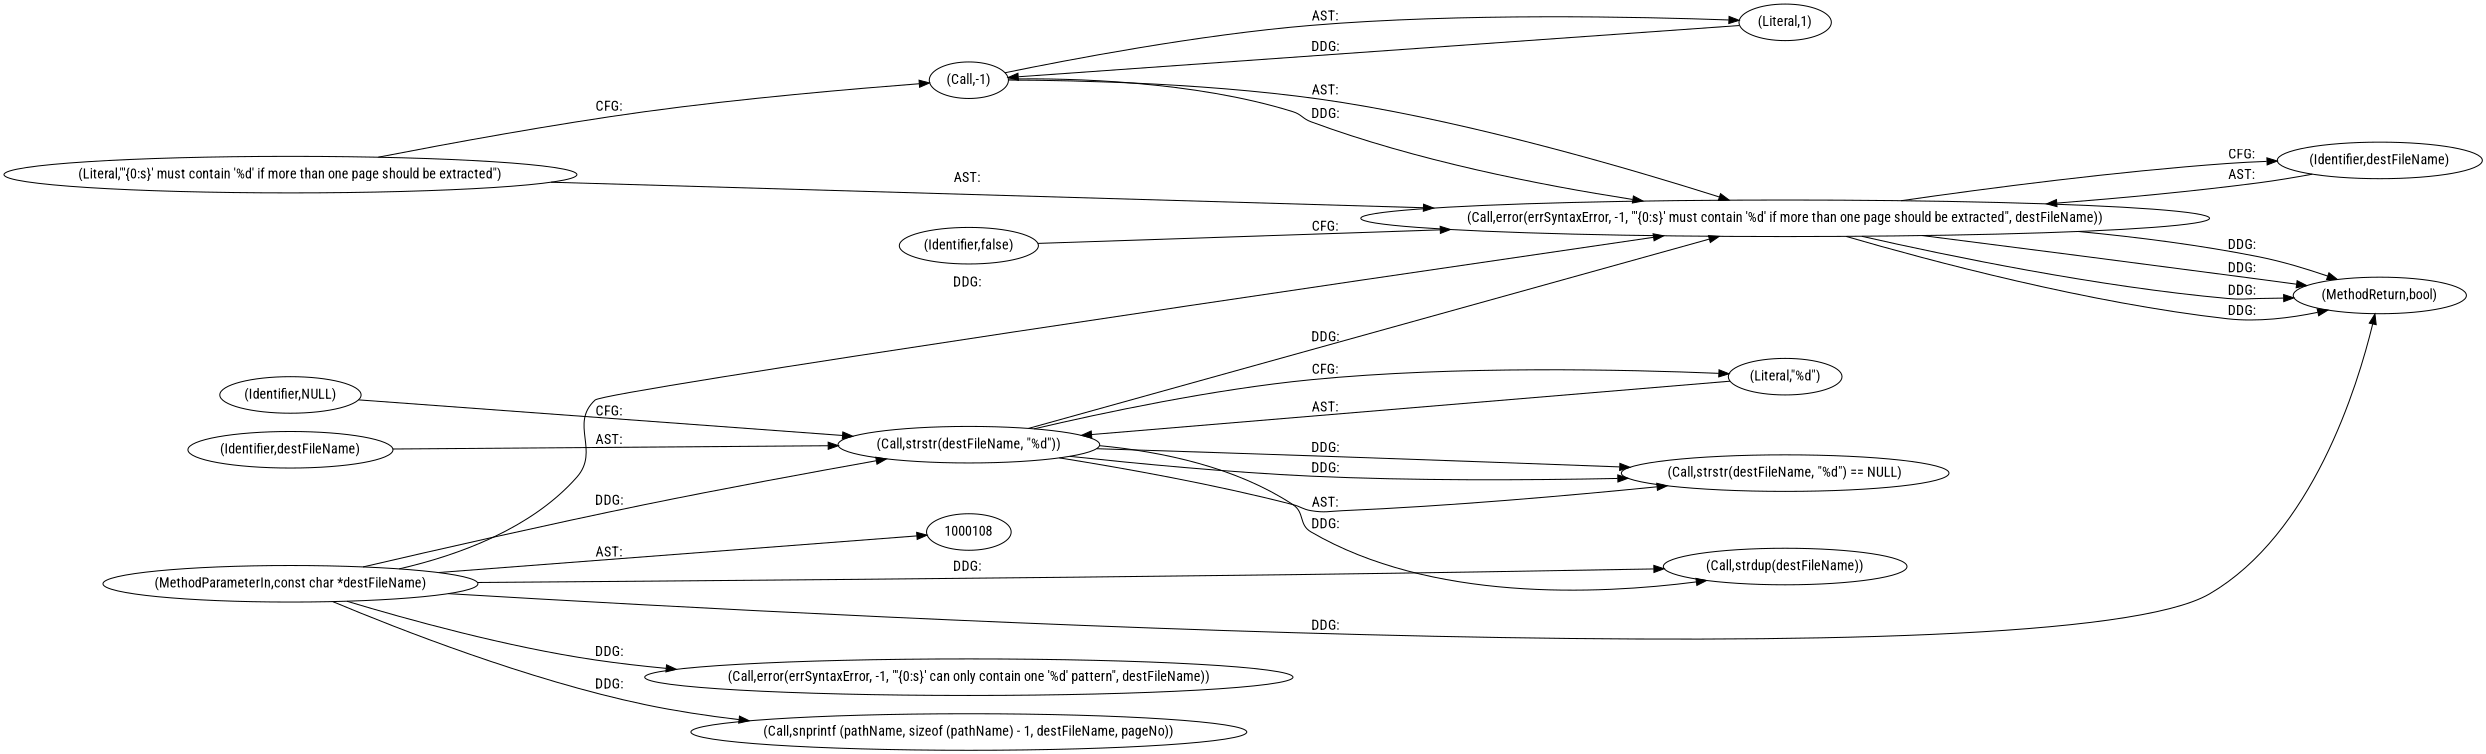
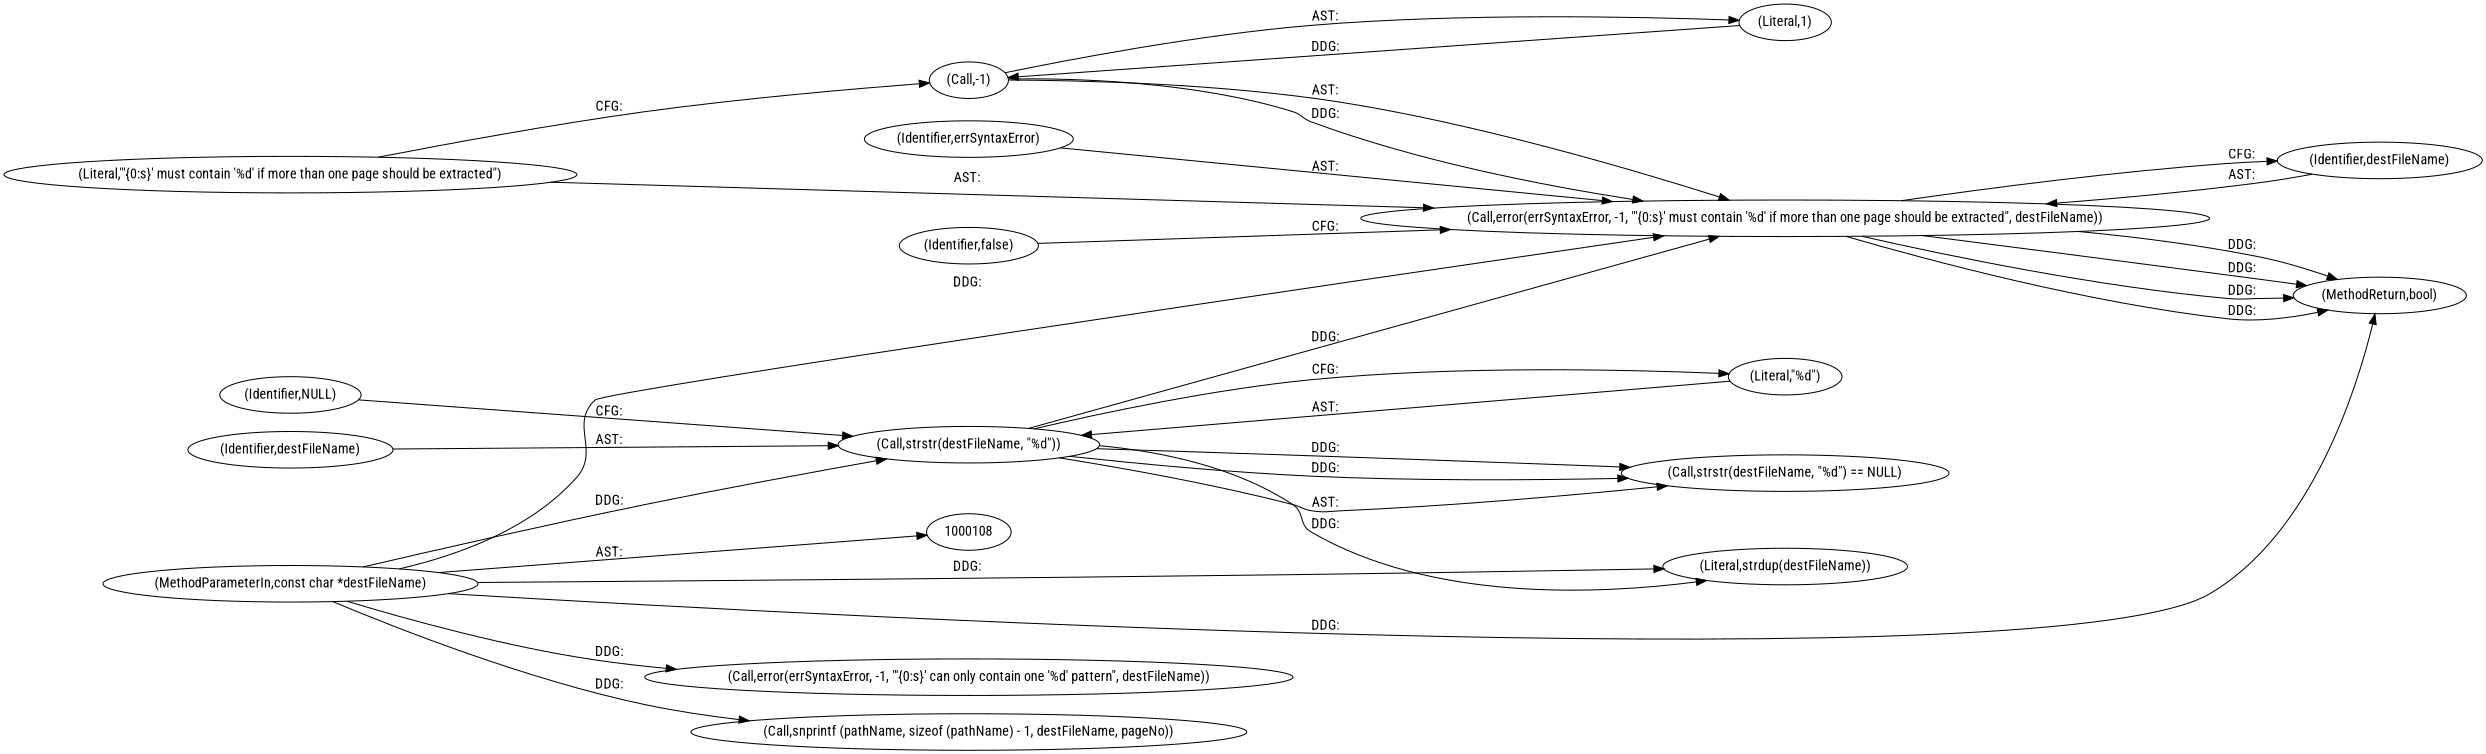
  digraph {
    fontname="Roboto Condensed"
    rankdir=LR
    node [fontname="Roboto Condensed"]
    edge [fontname="Roboto Condensed"]
    n1 [label="(Call,error(errSyntaxError, -1, \"'{0:s}' must contain '%d' if more than one page should be extracted\", destFileName))"]
    n2 [label="(MethodReturn,bool)"]
    n3 [label="(Identifier,destFileName)"]
    n4 [label="(Call,-1)"]
    n5 [label="(Literal,1)"]
    n6 [label="(Call,strstr(destFileName, \"%d\"))"]
    n7 [label="(Call,strstr(destFileName, \"%d\") == NULL)"]
-   n8 [label="(Call,strdup(destFileName))"]
+   n8 [label="(Literal,strdup(destFileName))"]
    n9 [label="(Literal,\"%d\")"]
    n10 [label="(MethodParameterIn,const char *destFileName)"]
    n11 [label="(Call,error(errSyntaxError, -1, \"'{0:s}' can only contain one '%d' pattern\", destFileName))"]
    n12 [label="(Call,snprintf (pathName, sizeof (pathName) - 1, destFileName, pageNo))"]
    1000108
    n14 [label="(Literal,\"'{0:s}' must contain '%d' if more than one page should be extracted\")"]
    n15 [label="(Identifier,NULL)"]
+   n16 [label="(Identifier,errSyntaxError)"]
    n17 [label="(Identifier,destFileName)"]
    n18 [label="(Identifier,false)"]
    n1 -> n2 [label="DDG: "]
    n1 -> n2 [label="DDG: "]
    n1 -> n2 [label="DDG: "]
    n1 -> n2 [label="DDG: "]
    n1 -> n3 [label="CFG: "]
    n3 -> n1 [label="AST: "]
    n4 -> n1 [label="AST: "]
    n4 -> n1 [label="DDG: "]
    n4 -> n5 [label="AST: "]
    n5 -> n4 [label="DDG: "]
    n6 -> n1 [label="DDG: "]
    n6 -> n7 [label="AST: "]
    n6 -> n7 [label="DDG: "]
    n6 -> n7 [label="DDG: "]
    n6 -> n8 [label="DDG: "]
    n6 -> n9 [label="CFG: "]
    n9 -> n6 [label="AST: "]
    n10 -> n1 [label="DDG: "]
    n10 -> n2 [label="DDG: "]
    n10 -> n6 [label="DDG: "]
    n10 -> n8 [label="DDG: "]
    n10 -> n11 [label="DDG: "]
    n10 -> n12 [label="DDG: "]
    n10 -> 1000108 [label="AST: "]
    n14 -> n1 [label="AST: "]
    n14 -> n4 [label="CFG: "]
    n15 -> n6 [label="CFG: "]
+   n16 -> n1 [label="AST: "]
    n17 -> n6 [label="AST: "]
    n18 -> n1 [label="CFG: "]
  }
